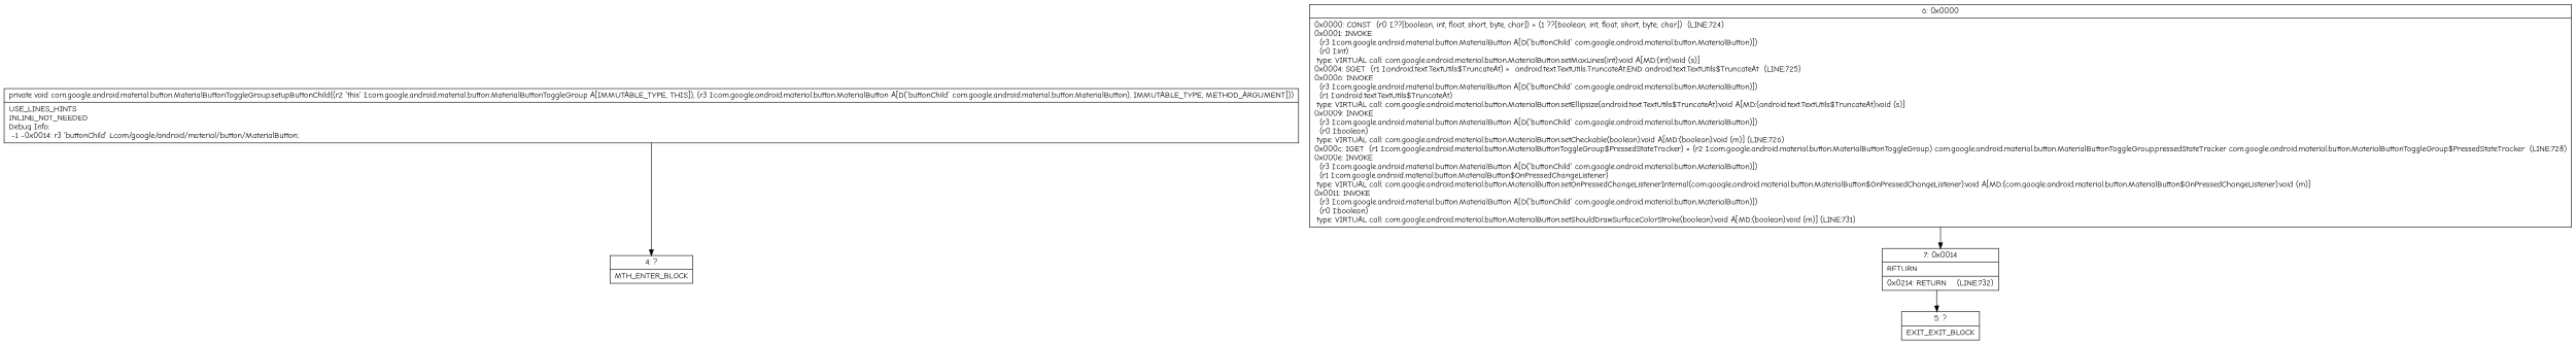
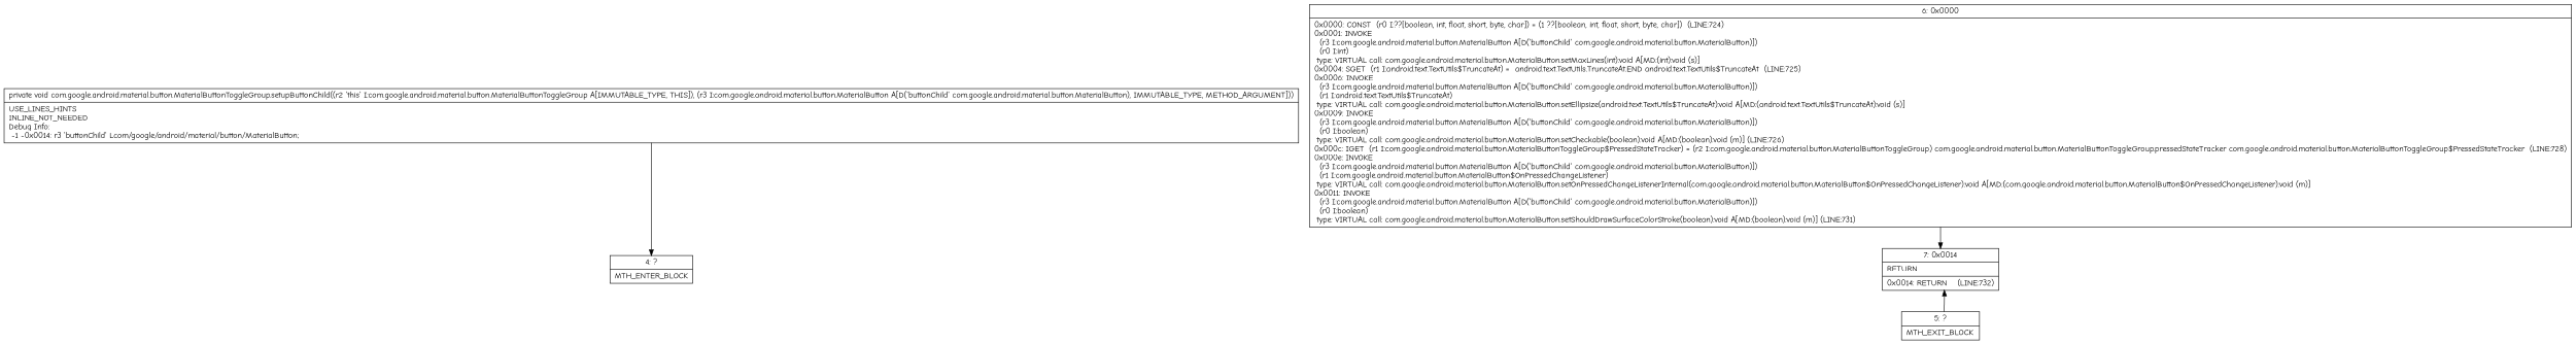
  digraph {
    fontname="Comic Neue"
    node [fontname="Comic Neue" shape=record]
    edge [fontname="Comic Neue"]
    n1 [label="{4\:\ ?|MTH_ENTER_BLOCK\l}"]
    n2 [label="{6\:\ 0x0000|0x0000: CONST  (r0 I:??[boolean, int, float, short, byte, char]) = (1 ??[boolean, int, float, short, byte, char])  (LINE:724)\l0x0001: INVOKE  \l  (r3 I:com.google.android.material.button.MaterialButton A[D('buttonChild' com.google.android.material.button.MaterialButton)])\l  (r0 I:int)\l type: VIRTUAL call: com.google.android.material.button.MaterialButton.setMaxLines(int):void A[MD:(int):void (s)]\l0x0004: SGET  (r1 I:android.text.TextUtils$TruncateAt) =  android.text.TextUtils.TruncateAt.END android.text.TextUtils$TruncateAt  (LINE:725)\l0x0006: INVOKE  \l  (r3 I:com.google.android.material.button.MaterialButton A[D('buttonChild' com.google.android.material.button.MaterialButton)])\l  (r1 I:android.text.TextUtils$TruncateAt)\l type: VIRTUAL call: com.google.android.material.button.MaterialButton.setEllipsize(android.text.TextUtils$TruncateAt):void A[MD:(android.text.TextUtils$TruncateAt):void (s)]\l0x0009: INVOKE  \l  (r3 I:com.google.android.material.button.MaterialButton A[D('buttonChild' com.google.android.material.button.MaterialButton)])\l  (r0 I:boolean)\l type: VIRTUAL call: com.google.android.material.button.MaterialButton.setCheckable(boolean):void A[MD:(boolean):void (m)] (LINE:726)\l0x000c: IGET  (r1 I:com.google.android.material.button.MaterialButtonToggleGroup$PressedStateTracker) = (r2 I:com.google.android.material.button.MaterialButtonToggleGroup) com.google.android.material.button.MaterialButtonToggleGroup.pressedStateTracker com.google.android.material.button.MaterialButtonToggleGroup$PressedStateTracker  (LINE:728)\l0x000e: INVOKE  \l  (r3 I:com.google.android.material.button.MaterialButton A[D('buttonChild' com.google.android.material.button.MaterialButton)])\l  (r1 I:com.google.android.material.button.MaterialButton$OnPressedChangeListener)\l type: VIRTUAL call: com.google.android.material.button.MaterialButton.setOnPressedChangeListenerInternal(com.google.android.material.button.MaterialButton$OnPressedChangeListener):void A[MD:(com.google.android.material.button.MaterialButton$OnPressedChangeListener):void (m)]\l0x0011: INVOKE  \l  (r3 I:com.google.android.material.button.MaterialButton A[D('buttonChild' com.google.android.material.button.MaterialButton)])\l  (r0 I:boolean)\l type: VIRTUAL call: com.google.android.material.button.MaterialButton.setShouldDrawSurfaceColorStroke(boolean):void A[MD:(boolean):void (m)] (LINE:731)\l}"]
-   n3 [label="{7\:\ 0x0014|RETURN\l|0x0214: RETURN    (LINE:732)\l}"]
-   n4 [label="{5\:\ ?|EXIT_EXIT_BLOCK\l}"]
+   n3 [label="{7\:\ 0x0014|RETURN\l|0x0014: RETURN    (LINE:732)\l}"]
+   n4 [label="{5\:\ ?|MTH_EXIT_BLOCK\l}"]
    n5 [label="{private void com.google.android.material.button.MaterialButtonToggleGroup.setupButtonChild((r2 'this' I:com.google.android.material.button.MaterialButtonToggleGroup A[IMMUTABLE_TYPE, THIS]), (r3 I:com.google.android.material.button.MaterialButton A[D('buttonChild' com.google.android.material.button.MaterialButton), IMMUTABLE_TYPE, METHOD_ARGUMENT]))  | USE_LINES_HINTS\lINLINE_NOT_NEEDED\lDebug Info:\l  \-1 \-0x0014: r3 'buttonChild' Lcom\/google\/android\/material\/button\/MaterialButton;\l}"]
    n2 -> n3
-   n3 -> n4
+   n4 -> n3
    n5 -> n1
  }
